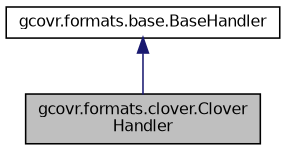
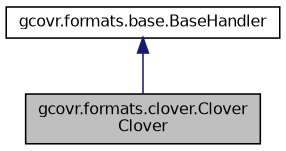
  digraph {
    node [color=black fontname=Helvetica fontsize=10 shape=record style=filled]
-   n1 [fillcolor=grey75 fontcolor=black height=0.2 label="gcovr.formats.clover.Clover\lHandler" width=0.4]
+   n1 [fillcolor=grey75 fontcolor=black height=0.2 label="gcovr.formats.clover.Clover\lClover" width=0.4]
    n2 [fillcolor=white height=0.2 label="gcovr.formats.base.BaseHandler" width=0.4]
    n2 -> n1 [color=midnightblue dir=back fontname=Helvetica fontsize=10 labelfontname=Helvetica labelfontsize=10 style=solid]
  }
